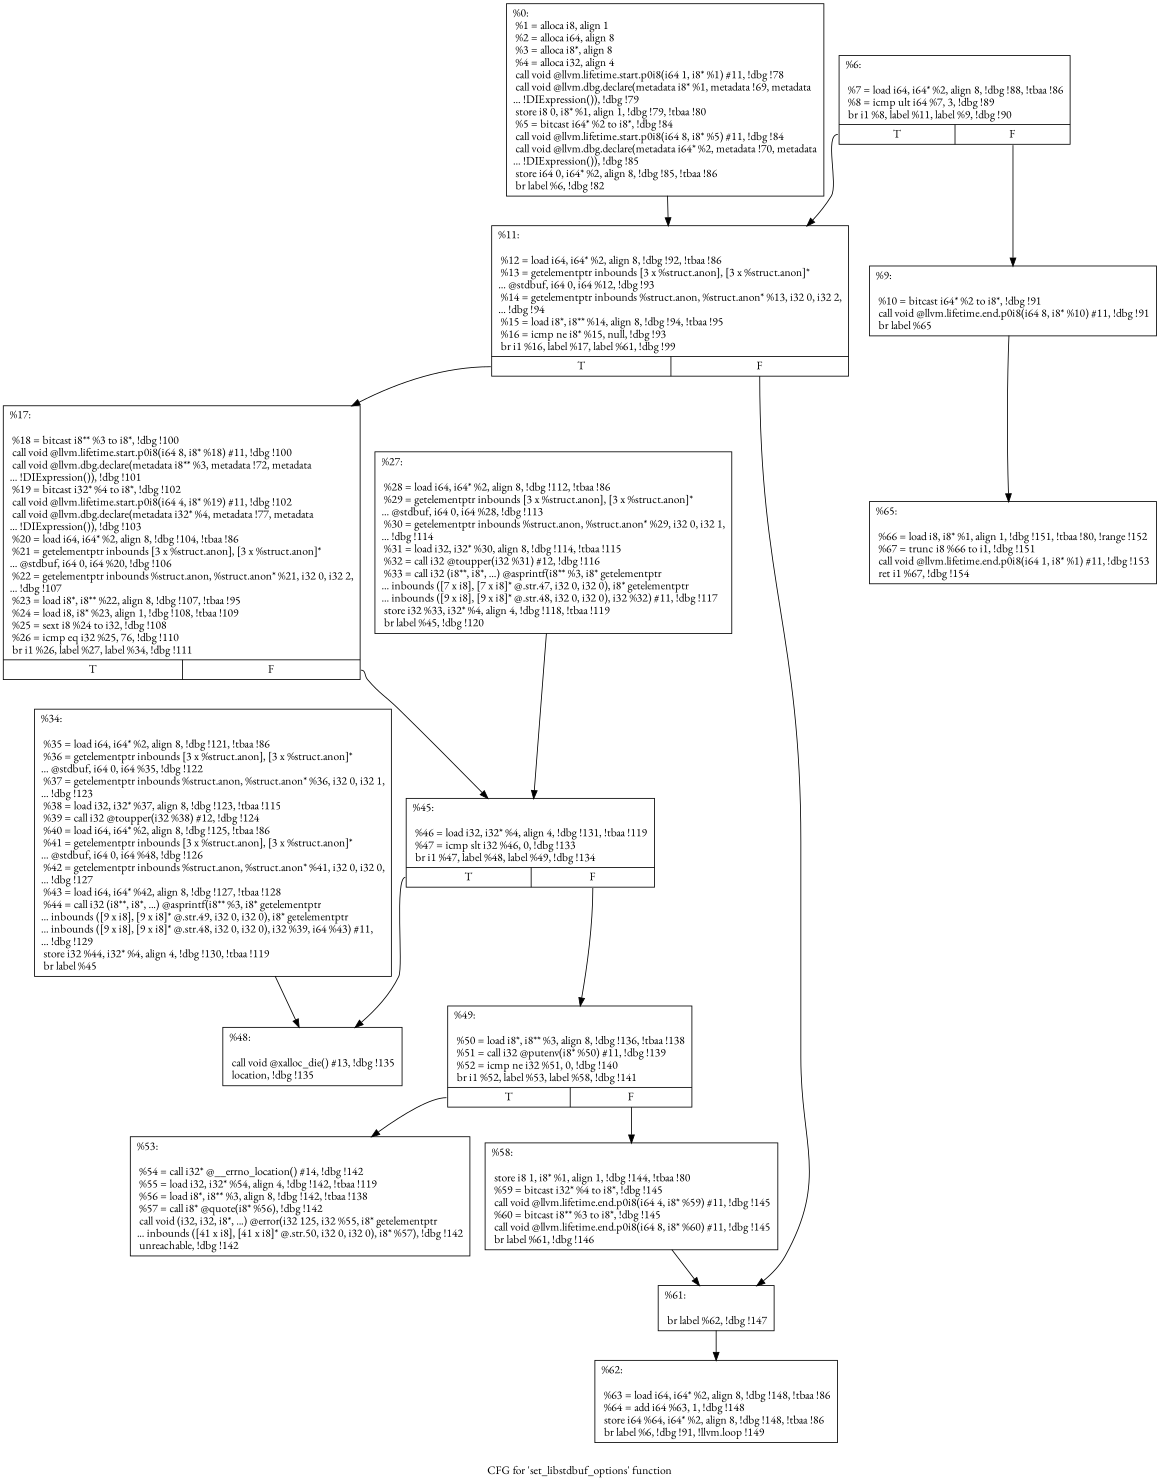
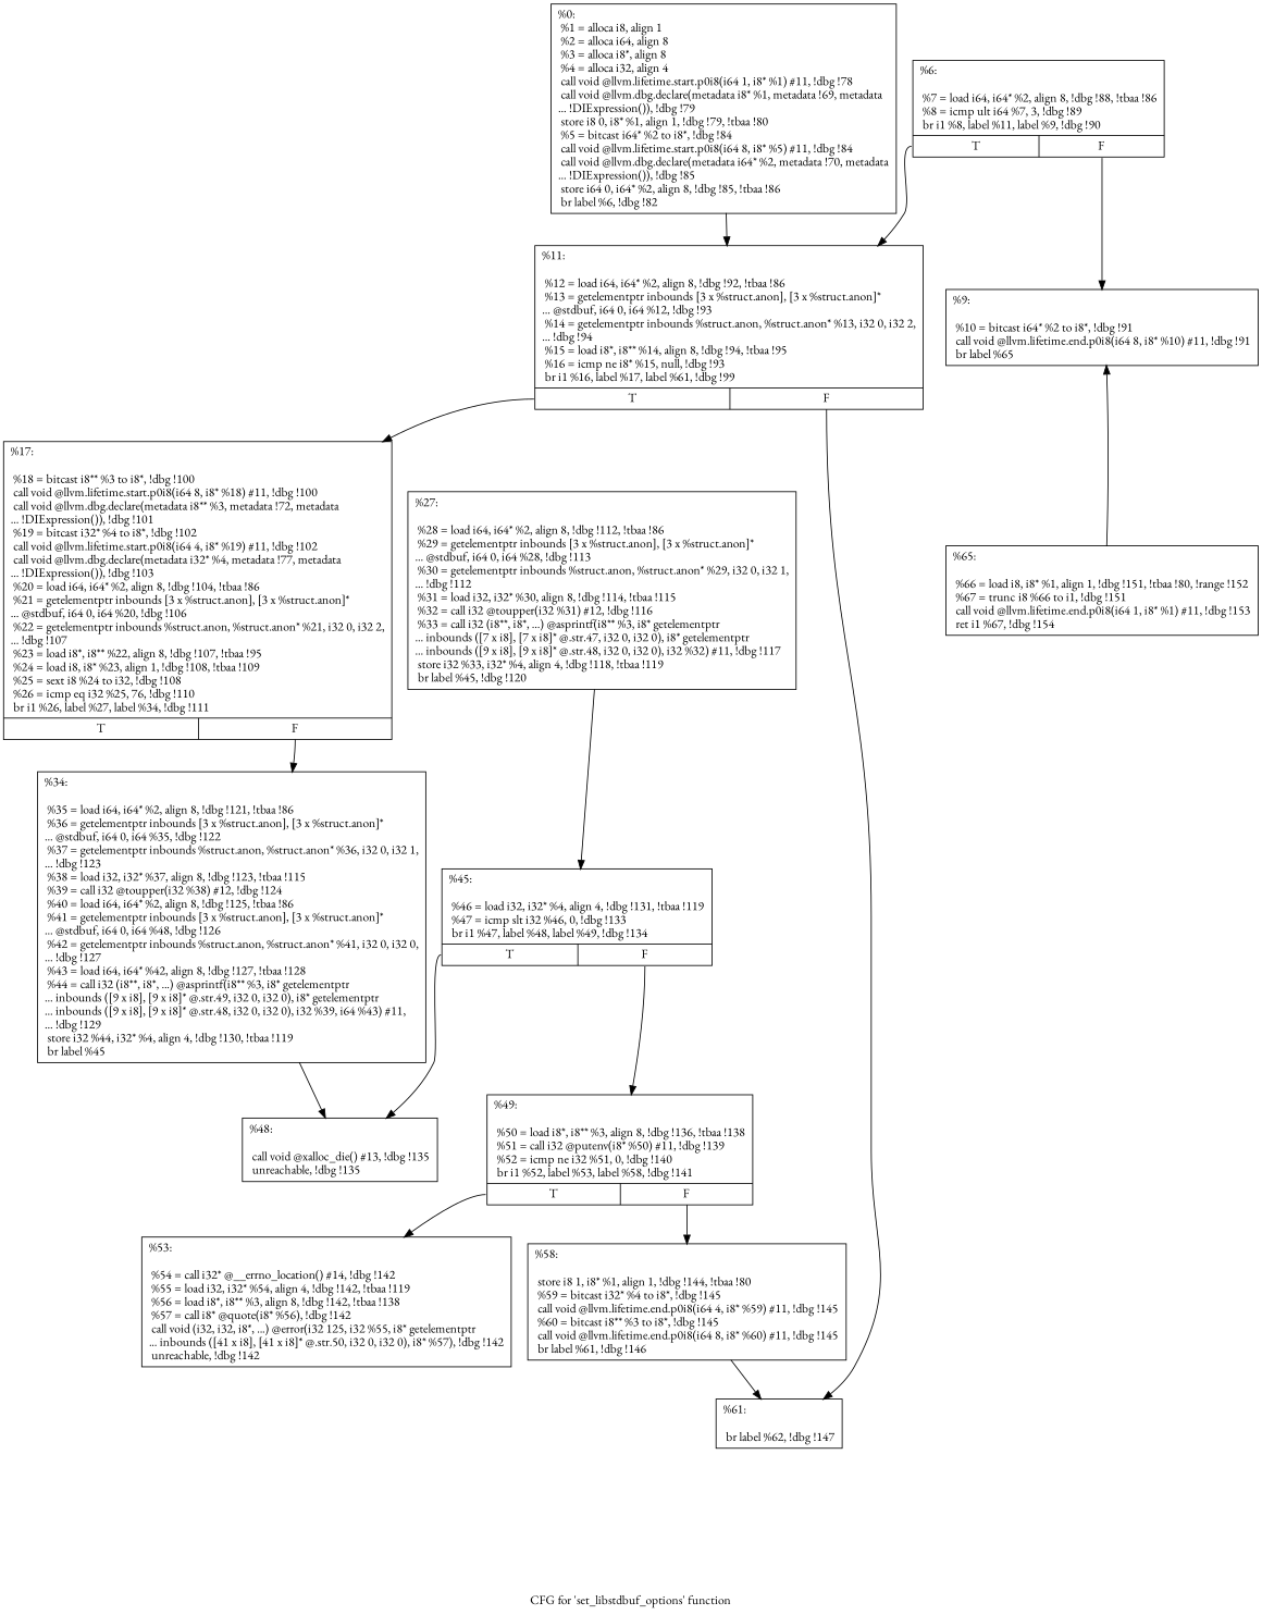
  digraph {
    fontname="EB Garamond"
    label="CFG for 'set_libstdbuf_options' function"
    node [fontname="EB Garamond" shape=record]
    edge [fontname="EB Garamond"]
    n1 [label="{%0:\l  %1 = alloca i8, align 1\l  %2 = alloca i64, align 8\l  %3 = alloca i8*, align 8\l  %4 = alloca i32, align 4\l  call void @llvm.lifetime.start.p0i8(i64 1, i8* %1) #11, !dbg !78\l  call void @llvm.dbg.declare(metadata i8* %1, metadata !69, metadata\l... !DIExpression()), !dbg !79\l  store i8 0, i8* %1, align 1, !dbg !79, !tbaa !80\l  %5 = bitcast i64* %2 to i8*, !dbg !84\l  call void @llvm.lifetime.start.p0i8(i64 8, i8* %5) #11, !dbg !84\l  call void @llvm.dbg.declare(metadata i64* %2, metadata !70, metadata\l... !DIExpression()), !dbg !85\l  store i64 0, i64* %2, align 8, !dbg !85, !tbaa !86\l  br label %6, !dbg !82\l}"]
    n2 [label="{%11:\l\l  %12 = load i64, i64* %2, align 8, !dbg !92, !tbaa !86\l  %13 = getelementptr inbounds [3 x %struct.anon], [3 x %struct.anon]*\l... @stdbuf, i64 0, i64 %12, !dbg !93\l  %14 = getelementptr inbounds %struct.anon, %struct.anon* %13, i32 0, i32 2,\l... !dbg !94\l  %15 = load i8*, i8** %14, align 8, !dbg !94, !tbaa !95\l  %16 = icmp ne i8* %15, null, !dbg !93\l  br i1 %16, label %17, label %61, !dbg !99\l|{<s0>T|<s1>F}}"]
    n3 [label="{%6:\l\l  %7 = load i64, i64* %2, align 8, !dbg !88, !tbaa !86\l  %8 = icmp ult i64 %7, 3, !dbg !89\l  br i1 %8, label %11, label %9, !dbg !90\l|{<s0>T|<s1>F}}"]
    n4 [label="{%9:\l\l  %10 = bitcast i64* %2 to i8*, !dbg !91\l  call void @llvm.lifetime.end.p0i8(i64 8, i8* %10) #11, !dbg !91\l  br label %65\l}"]
    n5 [label="{%17:\l\l  %18 = bitcast i8** %3 to i8*, !dbg !100\l  call void @llvm.lifetime.start.p0i8(i64 8, i8* %18) #11, !dbg !100\l  call void @llvm.dbg.declare(metadata i8** %3, metadata !72, metadata\l... !DIExpression()), !dbg !101\l  %19 = bitcast i32* %4 to i8*, !dbg !102\l  call void @llvm.lifetime.start.p0i8(i64 4, i8* %19) #11, !dbg !102\l  call void @llvm.dbg.declare(metadata i32* %4, metadata !77, metadata\l... !DIExpression()), !dbg !103\l  %20 = load i64, i64* %2, align 8, !dbg !104, !tbaa !86\l  %21 = getelementptr inbounds [3 x %struct.anon], [3 x %struct.anon]*\l... @stdbuf, i64 0, i64 %20, !dbg !106\l  %22 = getelementptr inbounds %struct.anon, %struct.anon* %21, i32 0, i32 2,\l... !dbg !107\l  %23 = load i8*, i8** %22, align 8, !dbg !107, !tbaa !95\l  %24 = load i8, i8* %23, align 1, !dbg !108, !tbaa !109\l  %25 = sext i8 %24 to i32, !dbg !108\l  %26 = icmp eq i32 %25, 76, !dbg !110\l  br i1 %26, label %27, label %34, !dbg !111\l|{<s0>T|<s1>F}}"]
    n6 [label="{%61:\l\l  br label %62, !dbg !147\l}"]
    n7 [label="{%65:\l\l  %66 = load i8, i8* %1, align 1, !dbg !151, !tbaa !80, !range !152\l  %67 = trunc i8 %66 to i1, !dbg !151\l  call void @llvm.lifetime.end.p0i8(i64 1, i8* %1) #11, !dbg !153\l  ret i1 %67, !dbg !154\l}"]
    n8 [label="{%34:\l\l  %35 = load i64, i64* %2, align 8, !dbg !121, !tbaa !86\l  %36 = getelementptr inbounds [3 x %struct.anon], [3 x %struct.anon]*\l... @stdbuf, i64 0, i64 %35, !dbg !122\l  %37 = getelementptr inbounds %struct.anon, %struct.anon* %36, i32 0, i32 1,\l... !dbg !123\l  %38 = load i32, i32* %37, align 8, !dbg !123, !tbaa !115\l  %39 = call i32 @toupper(i32 %38) #12, !dbg !124\l  %40 = load i64, i64* %2, align 8, !dbg !125, !tbaa !86\l  %41 = getelementptr inbounds [3 x %struct.anon], [3 x %struct.anon]*\l... @stdbuf, i64 0, i64 %48, !dbg !126\l  %42 = getelementptr inbounds %struct.anon, %struct.anon* %41, i32 0, i32 0,\l... !dbg !127\l  %43 = load i64, i64* %42, align 8, !dbg !127, !tbaa !128\l  %44 = call i32 (i8**, i8*, ...) @asprintf(i8** %3, i8* getelementptr\l... inbounds ([9 x i8], [9 x i8]* @.str.49, i32 0, i32 0), i8* getelementptr\l... inbounds ([9 x i8], [9 x i8]* @.str.48, i32 0, i32 0), i32 %39, i64 %43) #11,\l... !dbg !129\l  store i32 %44, i32* %4, align 4, !dbg !130, !tbaa !119\l  br label %45\l}"]
-   n9 [label="{%62:\l\l  %63 = load i64, i64* %2, align 8, !dbg !148, !tbaa !86\l  %64 = add i64 %63, 1, !dbg !148\l  store i64 %64, i64* %2, align 8, !dbg !148, !tbaa !86\l  br label %6, !dbg !91, !llvm.loop !149\l}"]
-   n10 [label="{%27:\l\l  %28 = load i64, i64* %2, align 8, !dbg !112, !tbaa !86\l  %29 = getelementptr inbounds [3 x %struct.anon], [3 x %struct.anon]*\l... @stdbuf, i64 0, i64 %28, !dbg !113\l  %30 = getelementptr inbounds %struct.anon, %struct.anon* %29, i32 0, i32 1,\l... !dbg !114\l  %31 = load i32, i32* %30, align 8, !dbg !114, !tbaa !115\l  %32 = call i32 @toupper(i32 %31) #12, !dbg !116\l  %33 = call i32 (i8**, i8*, ...) @asprintf(i8** %3, i8* getelementptr\l... inbounds ([7 x i8], [7 x i8]* @.str.47, i32 0, i32 0), i8* getelementptr\l... inbounds ([9 x i8], [9 x i8]* @.str.48, i32 0, i32 0), i32 %32) #11, !dbg !117\l  store i32 %33, i32* %4, align 4, !dbg !118, !tbaa !119\l  br label %45, !dbg !120\l}"]
+   n10 [label="{%27:\l\l  %28 = load i64, i64* %2, align 8, !dbg !112, !tbaa !86\l  %29 = getelementptr inbounds [3 x %struct.anon], [3 x %struct.anon]*\l... @stdbuf, i64 0, i64 %28, !dbg !113\l  %30 = getelementptr inbounds %struct.anon, %struct.anon* %29, i32 0, i32 1,\l... !dbg !112\l  %31 = load i32, i32* %30, align 8, !dbg !114, !tbaa !115\l  %32 = call i32 @toupper(i32 %31) #12, !dbg !116\l  %33 = call i32 (i8**, i8*, ...) @asprintf(i8** %3, i8* getelementptr\l... inbounds ([7 x i8], [7 x i8]* @.str.47, i32 0, i32 0), i8* getelementptr\l... inbounds ([9 x i8], [9 x i8]* @.str.48, i32 0, i32 0), i32 %32) #11, !dbg !117\l  store i32 %33, i32* %4, align 4, !dbg !118, !tbaa !119\l  br label %45, !dbg !120\l}"]
    n11 [label="{%45:\l\l  %46 = load i32, i32* %4, align 4, !dbg !131, !tbaa !119\l  %47 = icmp slt i32 %46, 0, !dbg !133\l  br i1 %47, label %48, label %49, !dbg !134\l|{<s0>T|<s1>F}}"]
-   n12 [label="{%48:\l\l  call void @xalloc_die() #13, !dbg !135\l  location, !dbg !135\l}"]
+   n12 [label="{%48:\l\l  call void @xalloc_die() #13, !dbg !135\l  unreachable, !dbg !135\l}"]
    n13 [label="{%49:\l\l  %50 = load i8*, i8** %3, align 8, !dbg !136, !tbaa !138\l  %51 = call i32 @putenv(i8* %50) #11, !dbg !139\l  %52 = icmp ne i32 %51, 0, !dbg !140\l  br i1 %52, label %53, label %58, !dbg !141\l|{<s0>T|<s1>F}}"]
    n14 [label="{%53:\l\l  %54 = call i32* @__errno_location() #14, !dbg !142\l  %55 = load i32, i32* %54, align 4, !dbg !142, !tbaa !119\l  %56 = load i8*, i8** %3, align 8, !dbg !142, !tbaa !138\l  %57 = call i8* @quote(i8* %56), !dbg !142\l  call void (i32, i32, i8*, ...) @error(i32 125, i32 %55, i8* getelementptr\l... inbounds ([41 x i8], [41 x i8]* @.str.50, i32 0, i32 0), i8* %57), !dbg !142\l  unreachable, !dbg !142\l}"]
    n15 [label="{%58:\l\l  store i8 1, i8* %1, align 1, !dbg !144, !tbaa !80\l  %59 = bitcast i32* %4 to i8*, !dbg !145\l  call void @llvm.lifetime.end.p0i8(i64 4, i8* %59) #11, !dbg !145\l  %60 = bitcast i8** %3 to i8*, !dbg !145\l  call void @llvm.lifetime.end.p0i8(i64 8, i8* %60) #11, !dbg !145\l  br label %61, !dbg !146\l}"]
    n1 -> n2
    n2 -> n5 [tailport=s0]
    n2 -> n6 [tailport=s1]
    n3 -> n2 [tailport=s0]
    n3 -> n4 [tailport=s1]
-   n4 -> n7
-   n5 -> n11 [tailport=s1]
-   n6 -> n9
+   n7 -> n4
+   n5 -> n8 [tailport=s1]
    n8 -> n12
    n10 -> n11
    n11 -> n12 [tailport=s0]
    n11 -> n13 [tailport=s1]
    n13 -> n14 [tailport=s0]
    n13 -> n15 [tailport=s1]
    n15 -> n6
  }
